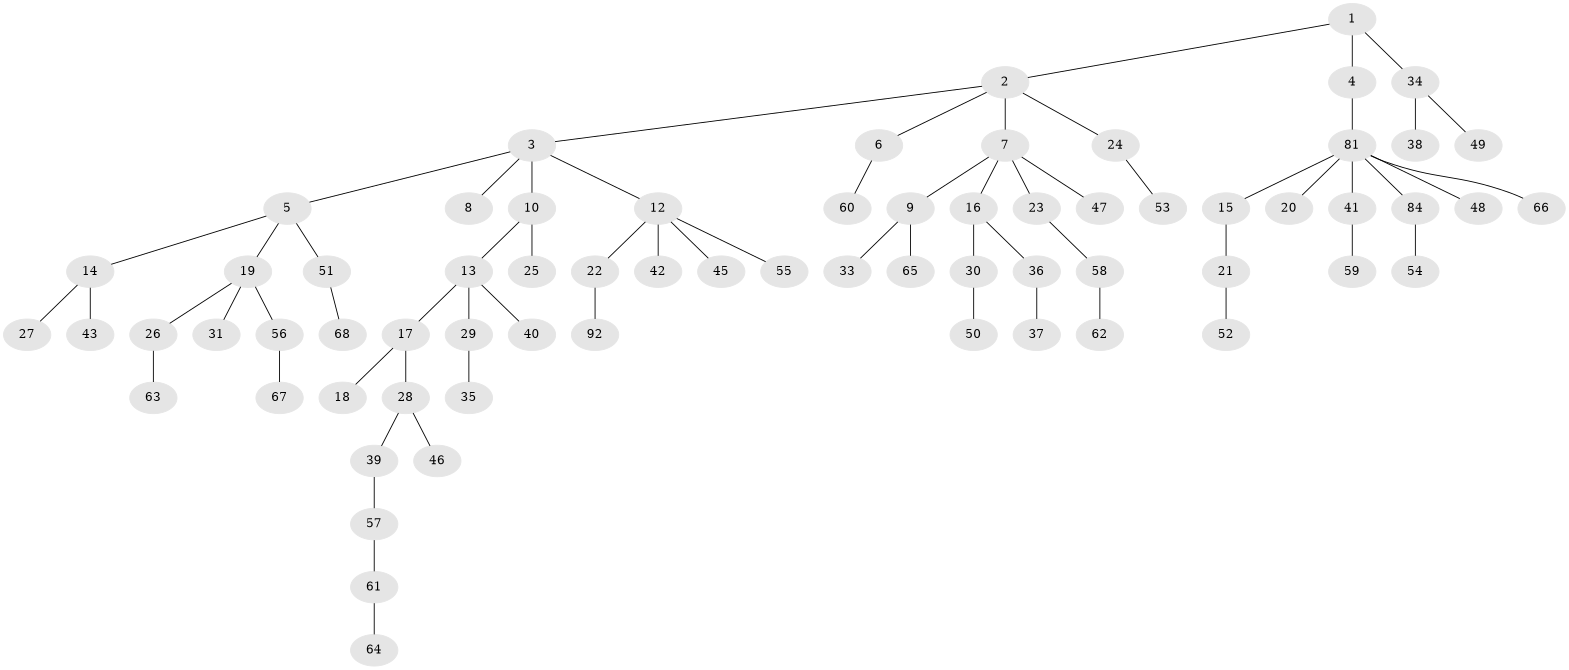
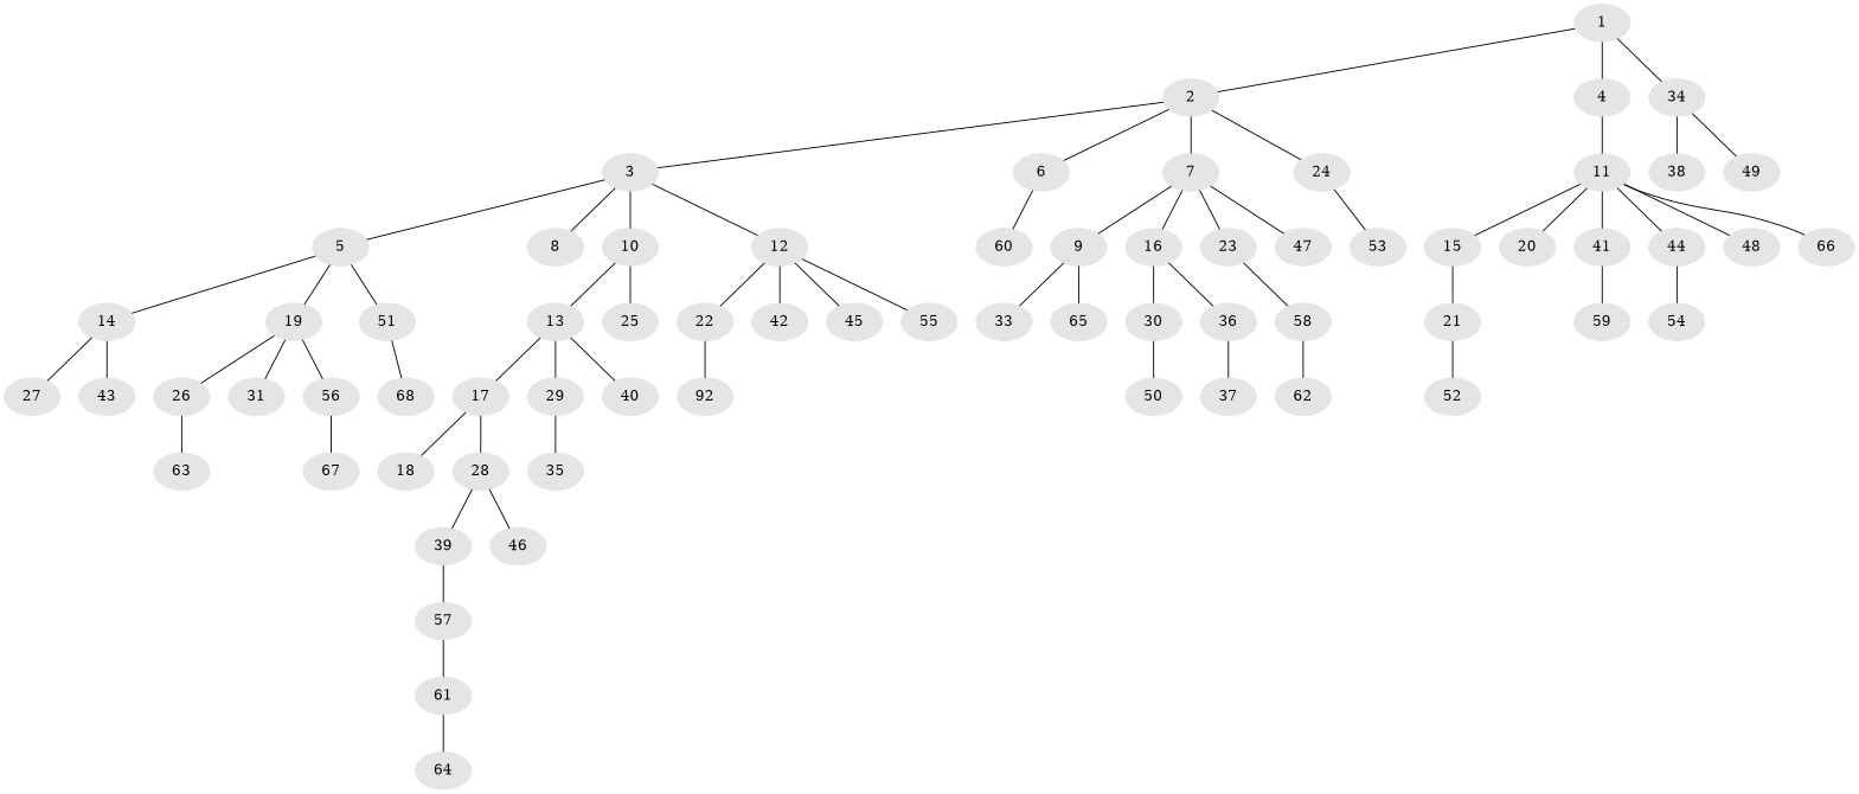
  graph {
    node [color=gray90 style=filled]
    1
    2
    4
    34
    3
    6
    7
    24
-   11 [label=81]
+   11
    38
    49
    5
    8
    10
    12
    60
    9
    16
    23
    47
    53
    14
    19
    51
    13
    25
    22
    42
    45
    55
    15
    20
    41
-   44 [label=84]
+   44
    48
    66
    27
    43
    26
    31
    56
    68
    33
    65
    30
    36
    58
    17
    29
    40
    21
    59
    54
    n54 [label=92]
    18
    28
    35
    52
    50
    37
    39
    46
    63
    67
    62
    57
    61
    64
    1 -- 2
    1 -- 4
    1 -- 34
    2 -- 3
    2 -- 6
    2 -- 7
    2 -- 24
    4 -- 11
    34 -- 38
    34 -- 49
    3 -- 5
    3 -- 8
    3 -- 10
    3 -- 12
    6 -- 60
    7 -- 9
    7 -- 16
    7 -- 23
    7 -- 47
    24 -- 53
    11 -- 15
    11 -- 20
    11 -- 41
    11 -- 44
    11 -- 48
    11 -- 66
    5 -- 14
    5 -- 19
    5 -- 51
    10 -- 13
    10 -- 25
    12 -- 22
    12 -- 42
    12 -- 45
    12 -- 55
    9 -- 33
    9 -- 65
    16 -- 30
    16 -- 36
    23 -- 58
    14 -- 27
    14 -- 43
    19 -- 26
    19 -- 31
    19 -- 56
    51 -- 68
    13 -- 17
    13 -- 29
    13 -- 40
    22 -- n54
    15 -- 21
    41 -- 59
    44 -- 54
    26 -- 63
    56 -- 67
    30 -- 50
    36 -- 37
    58 -- 62
    17 -- 18
    17 -- 28
    29 -- 35
    21 -- 52
    28 -- 39
    28 -- 46
    39 -- 57
    57 -- 61
    61 -- 64
  }
